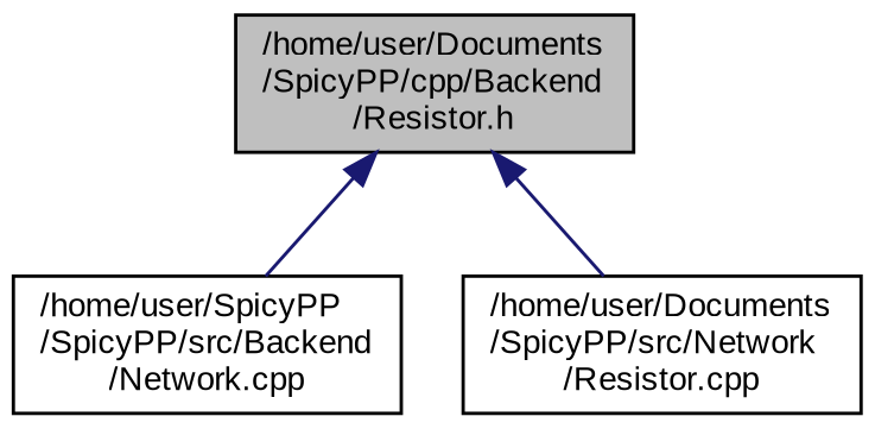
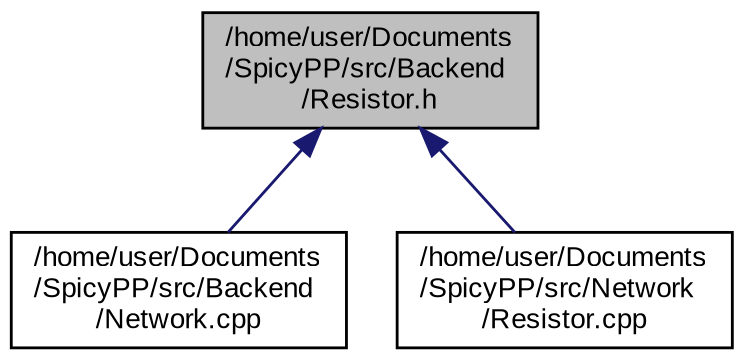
  digraph {
    fontname="Liberation Sans"
    node [color=black fillcolor=white fontname="Liberation Sans" fontsize=10 shape=record style=filled]
    edge [color=midnightblue dir=back fontname="Liberation Sans" fontsize=10 labelfontname=Helvetica labelfontsize=10 style=solid]
-   n1 [fillcolor=grey75 fontcolor=black height=0.2 label="/home/user/Documents\l/SpicyPP/cpp/Backend\l/Resistor.h" width=0.4]
-   n2 [height=0.2 label="/home/user/SpicyPP\l/SpicyPP/src/Backend\l/Network.cpp" width=0.4]
+   n1 [fillcolor=grey75 fontcolor=black height=0.2 label="/home/user/Documents\l/SpicyPP/src/Backend\l/Resistor.h" width=0.4]
+   n2 [height=0.2 label="/home/user/Documents\l/SpicyPP/src/Backend\l/Network.cpp" width=0.4]
    n3 [height=0.2 label="/home/user/Documents\l/SpicyPP/src/Network\l/Resistor.cpp" width=0.4]
    n1 -> n2
    n1 -> n3
  }
